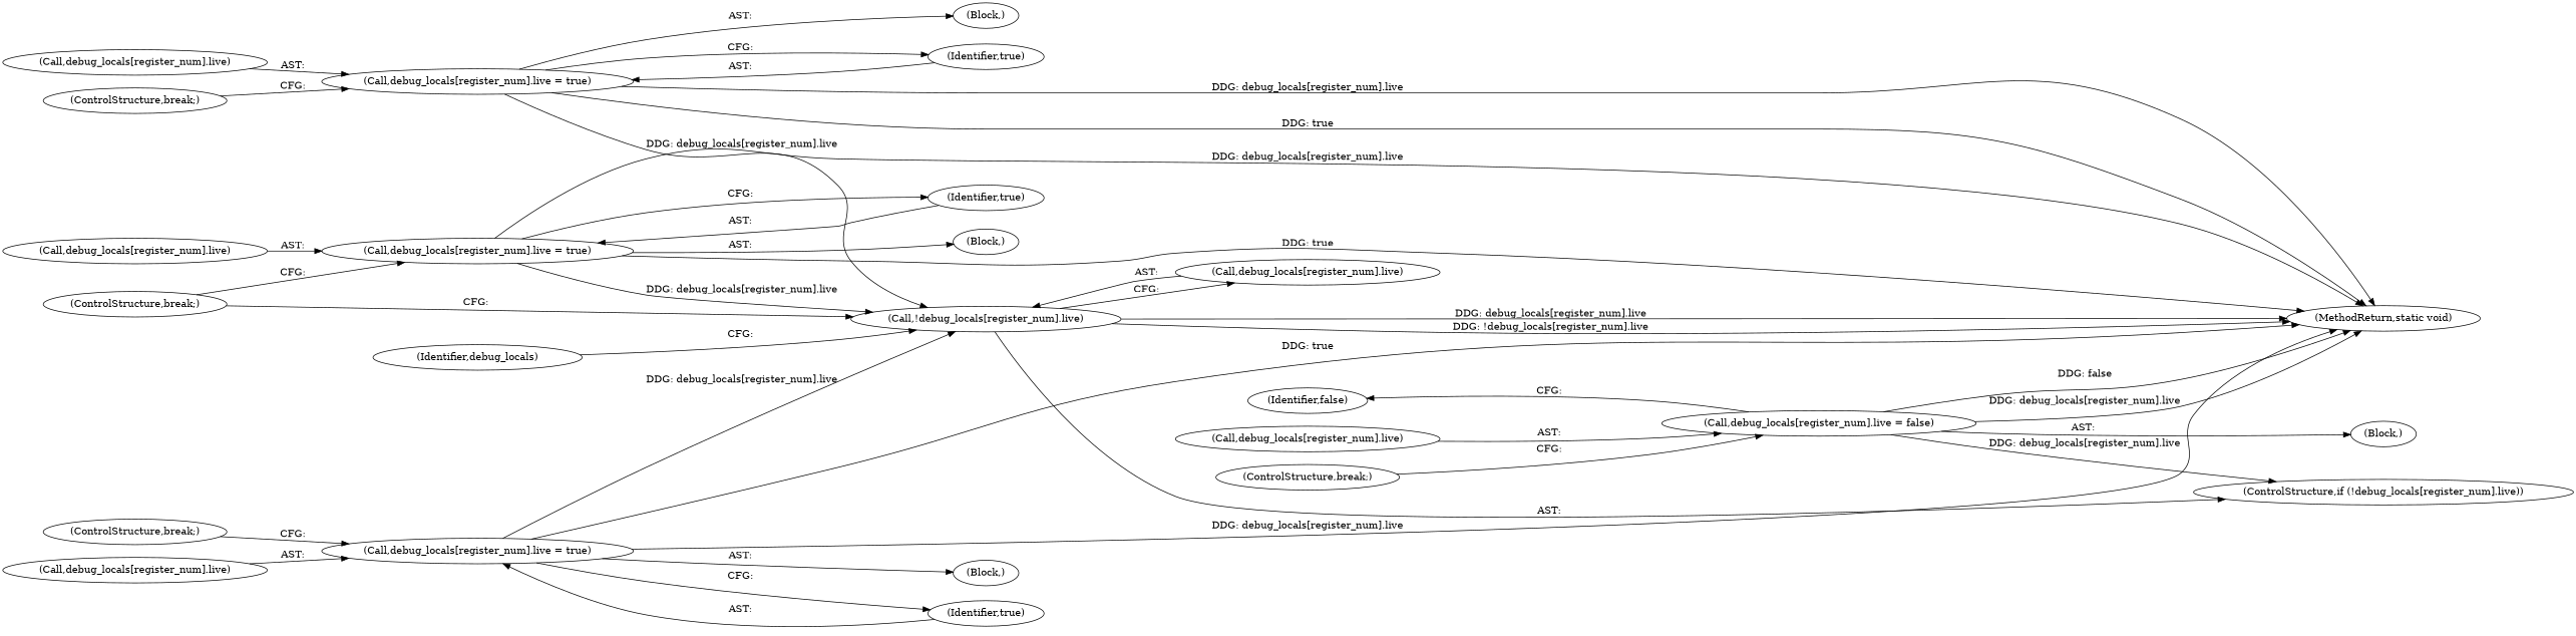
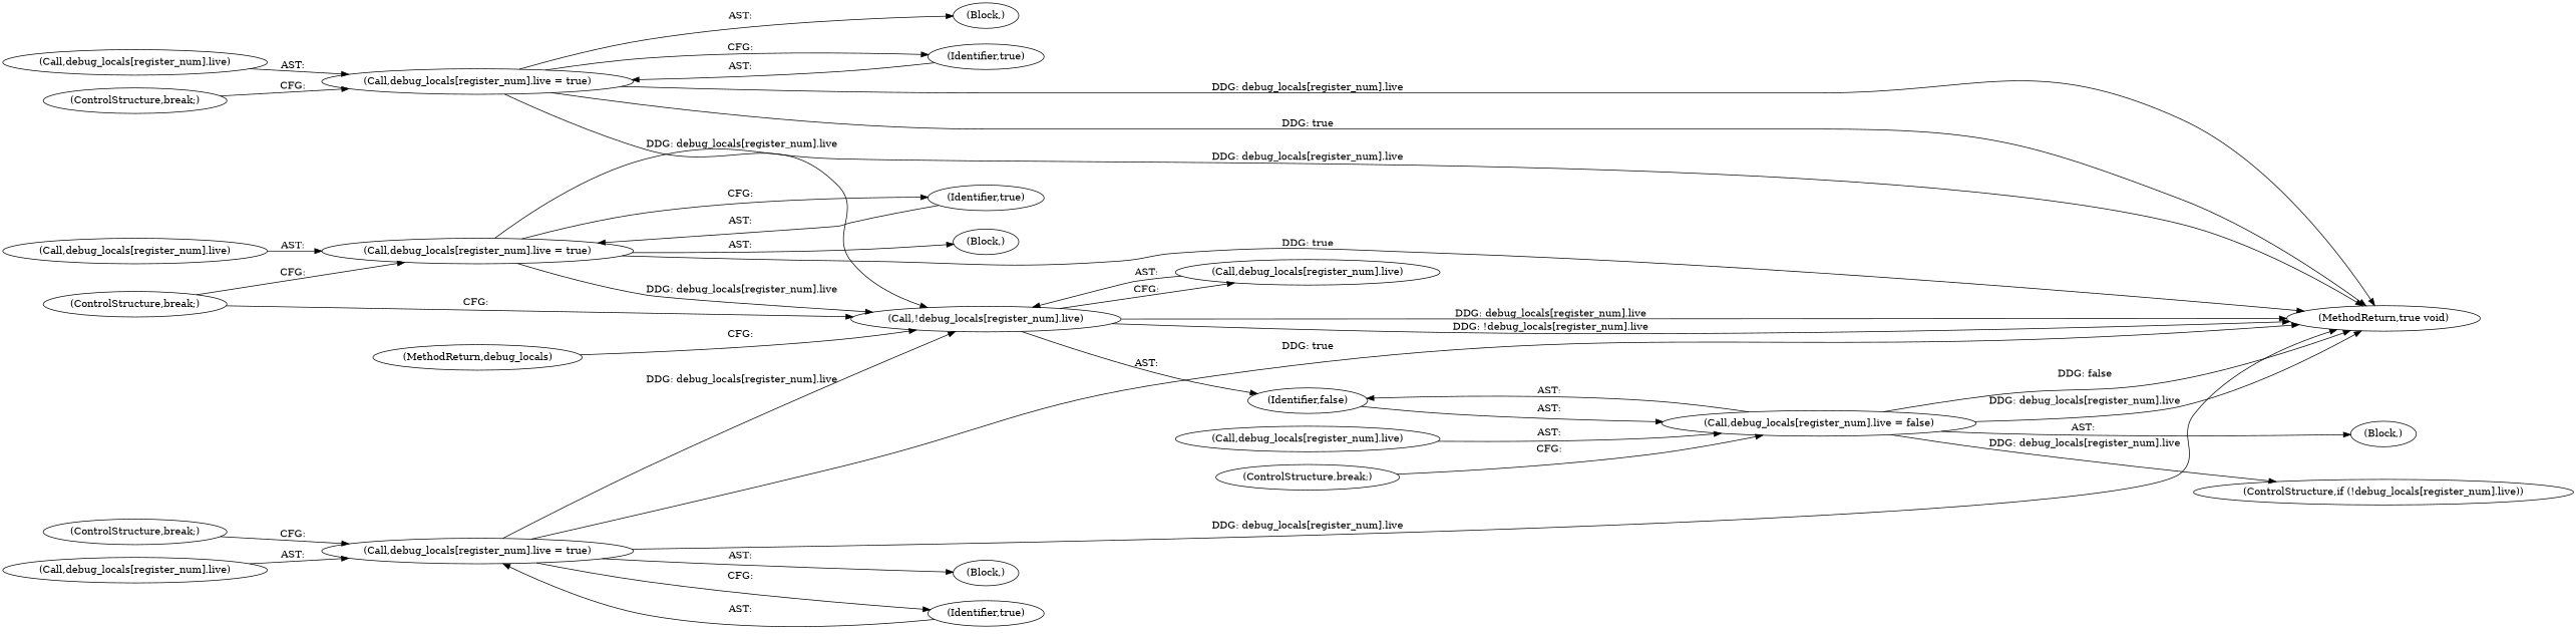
  digraph {
    rankdir=LR
    n1 [label="(Call,!debug_locals[register_num].live)"]
    n2 [label="(Call,debug_locals[register_num].live)"]
    n3 [label="(ControlStructure,if (!debug_locals[register_num].live))"]
-   n4 [label="(MethodReturn,static void)"]
+   n4 [label="(MethodReturn,true void)"]
    n5 [label="(Call,debug_locals[register_num].live = true)"]
    n6 [label="(Block,)"]
    n7 [label="(Identifier,true)"]
    n8 [label="(Call,debug_locals[register_num].live = false)"]
    n9 [label="(Identifier,false)"]
    n10 [label="(Block,)"]
    n11 [label="(Call,debug_locals[register_num].live = true)"]
    n12 [label="(Identifier,true)"]
    n13 [label="(Block,)"]
    n14 [label="(Call,debug_locals[register_num].live = true)"]
    n15 [label="(Identifier,true)"]
    n16 [label="(Block,)"]
    n17 [label="(Call,debug_locals[register_num].live)"]
-   n18 [label="(Identifier,debug_locals)"]
+   n18 [label="(MethodReturn,debug_locals)"]
    n19 [label="(ControlStructure,break;)"]
    n20 [label="(ControlStructure,break;)"]
    n21 [label="(Call,debug_locals[register_num].live)"]
    n22 [label="(Call,debug_locals[register_num].live)"]
    n23 [label="(ControlStructure,break;)"]
    n24 [label="(ControlStructure,break;)"]
    n25 [label="(Call,debug_locals[register_num].live)"]
    n1 -> n2 [label="CFG: "]
-   n1 -> n3 [label="AST: "]
+   n1 -> n9 [label="AST: "]
    n1 -> n4 [label="DDG: debug_locals[register_num].live"]
    n1 -> n4 [label="DDG: !debug_locals[register_num].live"]
    n2 -> n1 [label="AST: "]
    n5 -> n1 [label="DDG: debug_locals[register_num].live"]
    n5 -> n4 [label="DDG: debug_locals[register_num].live"]
    n5 -> n4 [label="DDG: true"]
    n5 -> n6 [label="AST: "]
    n5 -> n7 [label="CFG: "]
    n7 -> n5 [label="AST: "]
    n8 -> n3 [label="DDG: debug_locals[register_num].live"]
    n8 -> n4 [label="DDG: debug_locals[register_num].live"]
    n8 -> n4 [label="DDG: false"]
-   n8 -> n9 [label="CFG: "]
+   n8 -> n9 [label="AST: "]
    n8 -> n10 [label="AST: "]
+   n9 -> n8 [label="AST: "]
    n11 -> n1 [label="DDG: debug_locals[register_num].live"]
    n11 -> n4 [label="DDG: debug_locals[register_num].live"]
    n11 -> n4 [label="DDG: true"]
    n11 -> n12 [label="CFG: "]
    n11 -> n13 [label="AST: "]
    n12 -> n11 [label="AST: "]
    n14 -> n1 [label="DDG: debug_locals[register_num].live"]
    n14 -> n4 [label="DDG: debug_locals[register_num].live"]
    n14 -> n4 [label="DDG: true"]
    n14 -> n15 [label="CFG: "]
    n14 -> n16 [label="AST: "]
    n15 -> n14 [label="AST: "]
    n17 -> n8 [label="AST: "]
    n18 -> n1 [label="CFG: "]
    n19 -> n1 [label="CFG: "]
    n19 -> n11 [label="CFG: "]
    n20 -> n14 [label="CFG: "]
    n21 -> n11 [label="AST: "]
    n22 -> n5 [label="AST: "]
    n23 -> n8 [label="CFG: "]
    n24 -> n5 [label="CFG: "]
    n25 -> n14 [label="AST: "]
  }
